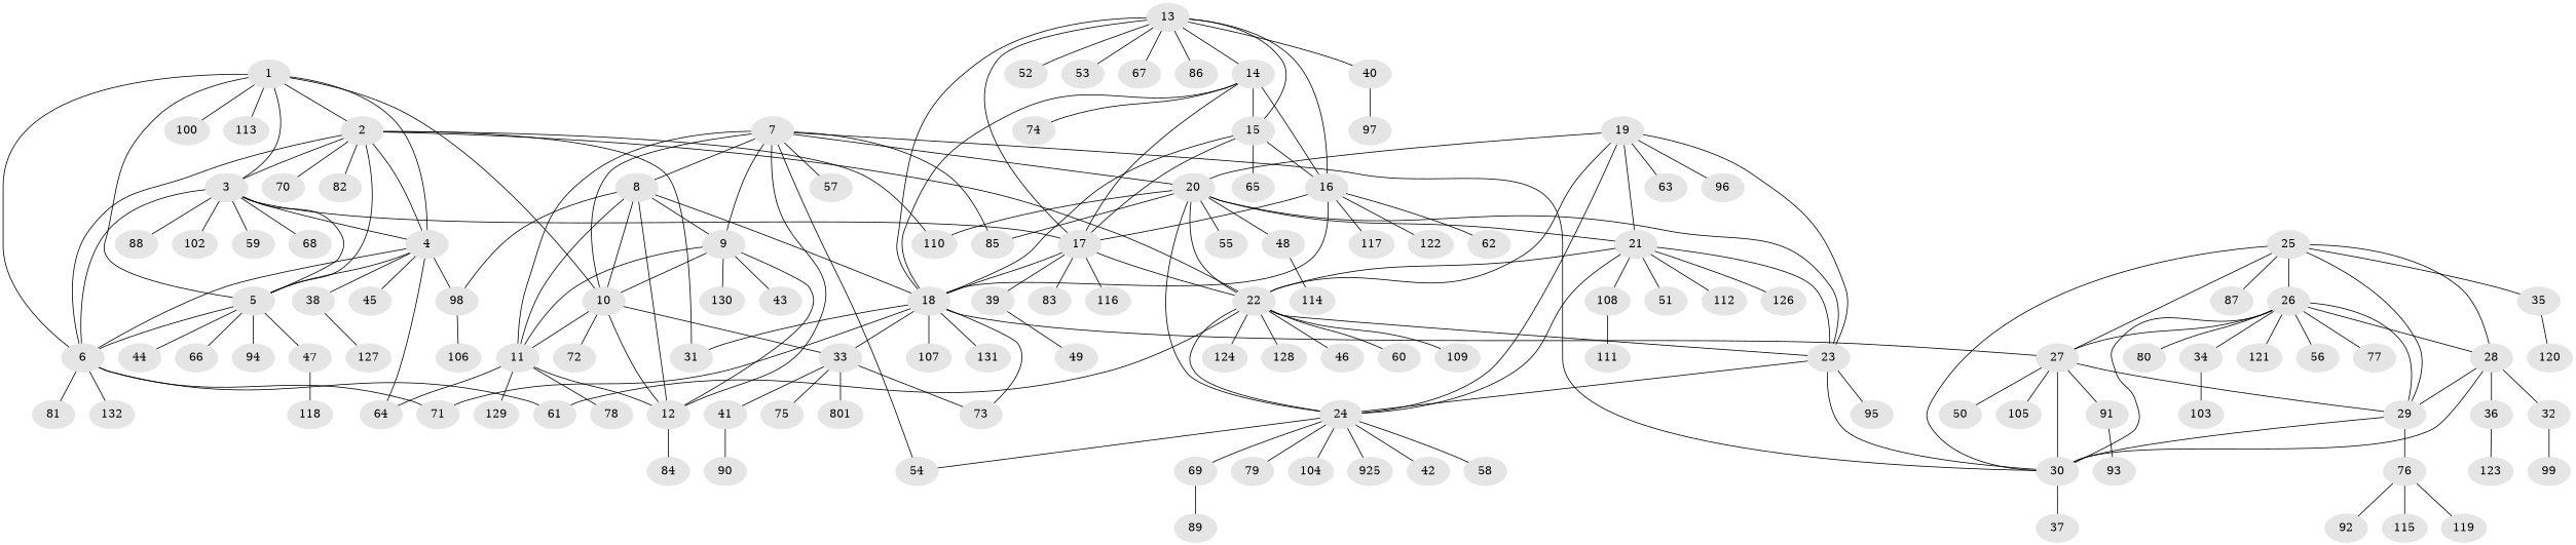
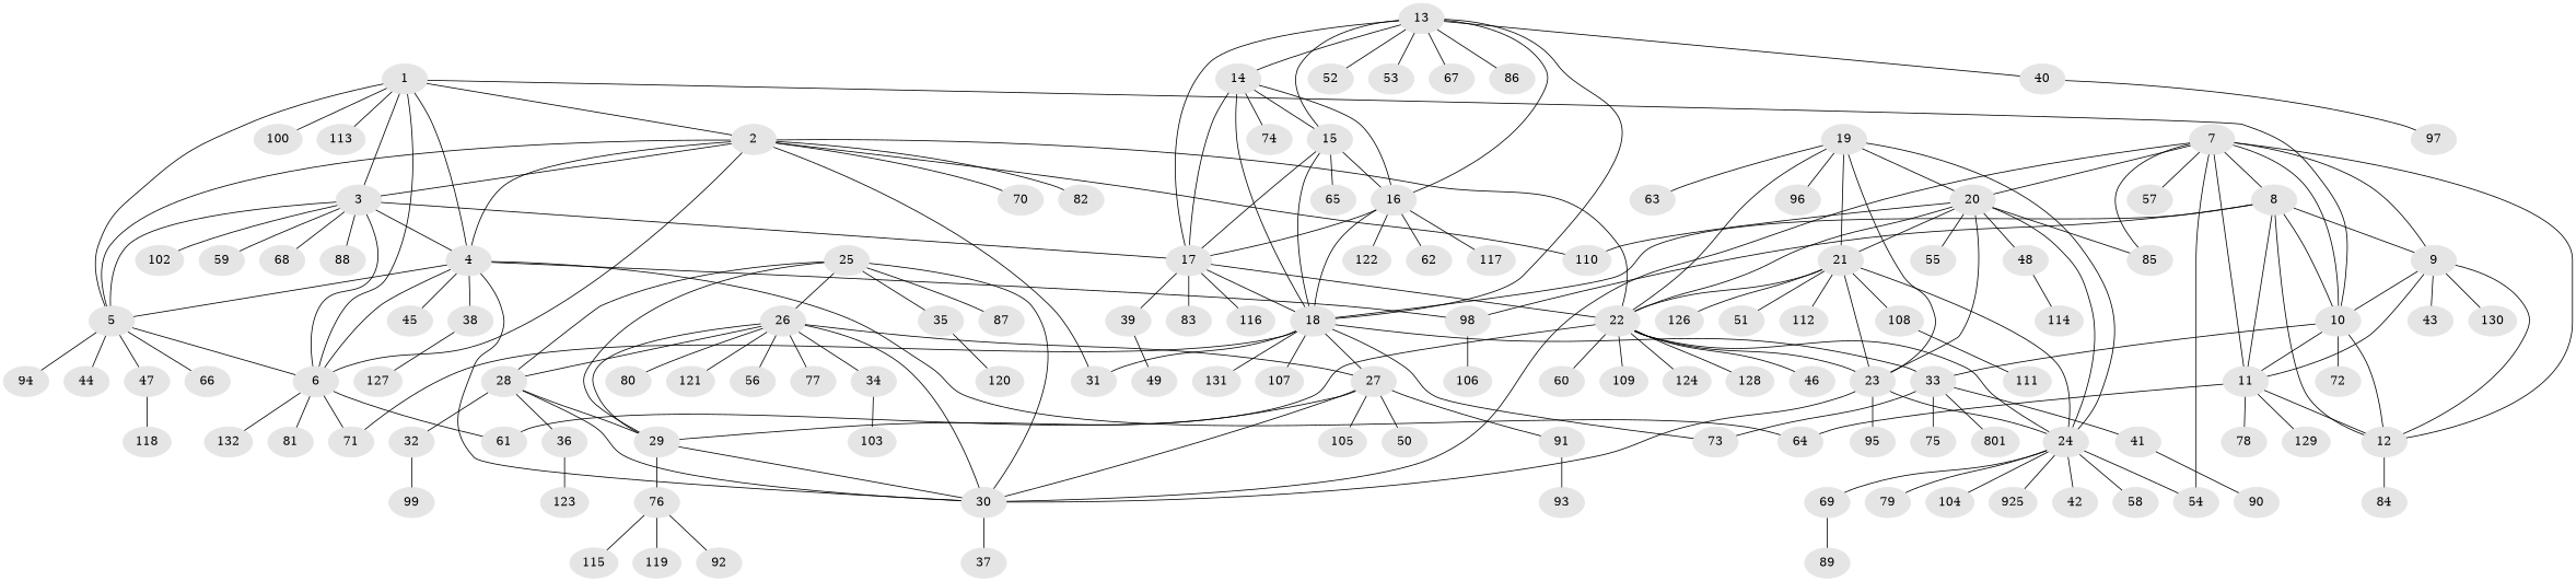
  graph {
    node [color=gray90 style=filled]
    1
    2
    3
    4
    5
    6
    10
    100
    113
    22
    31
    70
    82
    110
    17
    59
    68
    88
    102
    30
    38
    45
    64
    98
    44
    47
    66
    94
    61
    71
    81
    132
    11
    12
    33
    72
    23
    24
    46
    60
    109
    124
    128
    18
    39
    83
    116
    37
    127
    106
    118
    7
    8
    9
    20
    54
    57
    85
    43
    130
    78
    129
    84
    21
    48
    55
    27
    73
    107
    131
    41
    75
    n73 [label=801]
    13
    14
    15
    16
    40
    52
    53
    67
    86
    74
    65
    62
    117
    122
    97
    49
    29
    50
    91
    105
    19
    63
    96
    51
    108
    112
    126
    95
    42
    58
    69
    79
    104
    n107 [label=925]
    114
    111
    89
    25
    26
    28
    35
    87
    34
    56
    77
    80
    121
    32
    36
    76
    120
    103
    93
    99
    123
    92
    115
    119
    90
    1 -- 2
    1 -- 3
    1 -- 4
    1 -- 5
    1 -- 6
    1 -- 10
    1 -- 100
    1 -- 113
    2 -- 3
    2 -- 4
    2 -- 5
    2 -- 6
    2 -- 22
    2 -- 31
    2 -- 70
    2 -- 82
    2 -- 110
    3 -- 4
    3 -- 5
    3 -- 6
    3 -- 17
    3 -- 59
    3 -- 68
    3 -- 88
    3 -- 102
    4 -- 5
    4 -- 6
+   4 -- 30
    4 -- 38
    4 -- 45
    4 -- 64
    4 -- 98
    5 -- 6
    5 -- 44
    5 -- 47
    5 -- 66
    5 -- 94
    6 -- 61
    6 -- 71
    6 -- 81
    6 -- 132
    10 -- 11
    10 -- 12
    10 -- 33
    10 -- 72
    22 -- 61
    22 -- 23
    22 -- 24
    22 -- 46
    22 -- 60
    22 -- 109
    22 -- 124
    22 -- 128
    17 -- 22
    17 -- 18
    17 -- 39
    17 -- 83
    17 -- 116
    30 -- 37
    38 -- 127
    98 -- 106
    47 -- 118
    11 -- 64
    11 -- 12
    11 -- 78
    11 -- 129
    12 -- 84
    33 -- 73
    33 -- 41
    33 -- 75
    33 -- n73
    23 -- 30
    23 -- 24
    23 -- 95
    24 -- 54
    24 -- 42
    24 -- 58
    24 -- 69
    24 -- 79
    24 -- 104
    24 -- n107
    18 -- 31
    18 -- 71
    18 -- 33
    18 -- 27
    18 -- 73
    18 -- 107
    18 -- 131
    39 -- 49
    7 -- 10
    7 -- 30
    7 -- 11
    7 -- 12
    7 -- 8
    7 -- 9
    7 -- 20
    7 -- 54
    7 -- 57
    7 -- 85
    8 -- 10
    8 -- 98
    8 -- 11
    8 -- 12
    8 -- 18
    8 -- 9
    9 -- 10
    9 -- 11
    9 -- 12
    9 -- 43
    9 -- 130
    20 -- 22
    20 -- 110
    20 -- 23
    20 -- 24
    20 -- 85
    20 -- 21
    20 -- 48
    20 -- 55
    21 -- 22
    21 -- 23
    21 -- 24
    21 -- 51
    21 -- 108
    21 -- 112
    21 -- 126
    48 -- 114
    27 -- 30
    27 -- 29
    27 -- 50
    27 -- 91
    27 -- 105
    41 -- 90
    13 -- 17
    13 -- 18
    13 -- 14
    13 -- 15
    13 -- 16
    13 -- 40
    13 -- 52
    13 -- 53
    13 -- 67
    13 -- 86
    14 -- 17
    14 -- 18
    14 -- 15
    14 -- 16
    14 -- 74
    15 -- 17
    15 -- 18
    15 -- 16
    15 -- 65
    16 -- 17
    16 -- 18
    16 -- 62
    16 -- 117
    16 -- 122
    40 -- 97
    29 -- 30
    29 -- 76
    91 -- 93
    19 -- 22
    19 -- 23
    19 -- 24
    19 -- 20
    19 -- 21
    19 -- 63
    19 -- 96
    108 -- 111
    69 -- 89
    25 -- 30
-   25 -- 27
    25 -- 29
    25 -- 26
    25 -- 28
    25 -- 35
    25 -- 87
    26 -- 30
    26 -- 27
    26 -- 29
    26 -- 28
    26 -- 34
    26 -- 56
    26 -- 77
    26 -- 80
    26 -- 121
    28 -- 30
    28 -- 29
    28 -- 32
    28 -- 36
    35 -- 120
    34 -- 103
    32 -- 99
    36 -- 123
    76 -- 92
    76 -- 115
    76 -- 119
  }
